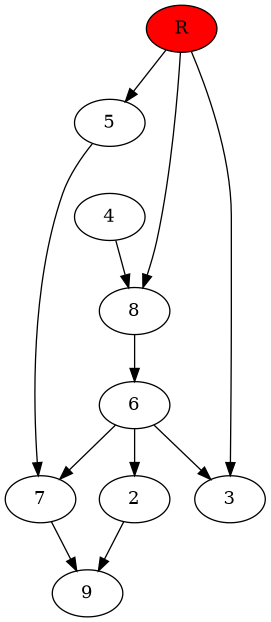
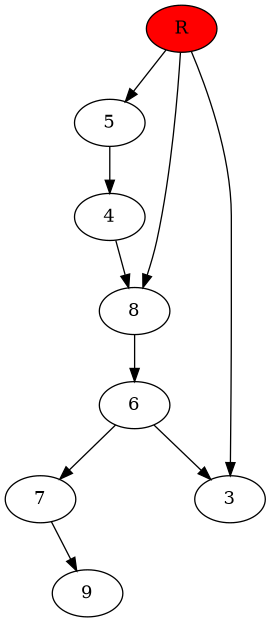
  digraph {
-   2
    9
    4
    8
    6
    5
    3
    7
    R [fillcolor="#ff0000" style=filled]
-   2 -> 9
    4 -> 8
    8 -> 6
-   6 -> 2
    6 -> 3
    6 -> 7
-   5 -> 7
+   5 -> 4
    7 -> 9
    R -> 8
    R -> 5
    R -> 3
  }
